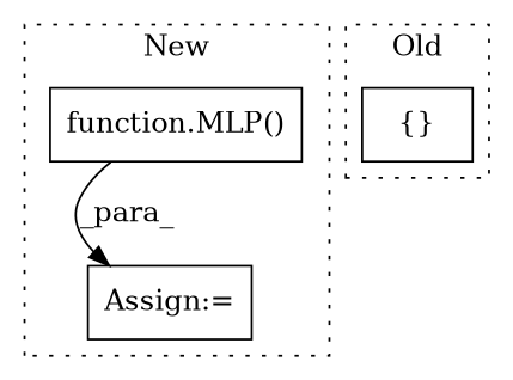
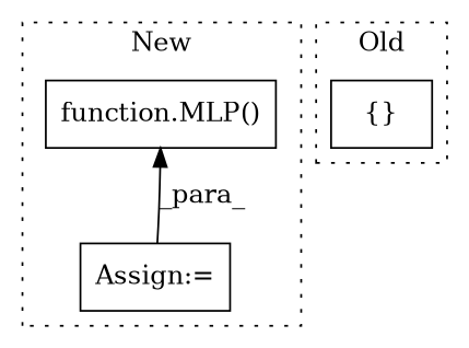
  digraph {
    node [shape=box]
    n1 [a=75 l="4,1" label="function.MLP()" s="747,773"]
    n2 [a=68 l=3 label="Assign:=" s=744]
    n3 [a=59 l="1,0" label="{}" s="631,645"]
    subgraph cluster_1 {
      label=New
      style=dotted
      n1
      n2
    }
    subgraph cluster_2 {
      label=Old
      style=dotted
      n3
    }
-   n1 -> n2 [label=_para_]
+   n2 -> n1 [label=_para_]
  }
